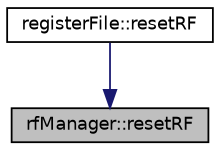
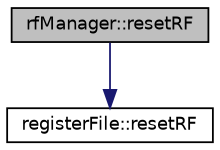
  digraph {
    rankdir=TB
    node [color=black fontname=Helvetica fontsize=10 shape=record style=filled]
    n1 [fillcolor=grey75 fontcolor=black height=0.2 label="rfManager::resetRF" width=0.4]
    n2 [fillcolor=white height=0.2 label="registerFile::resetRF" width=0.4]
-   n2 -> n1 [color=midnightblue fontname=Helvetica fontsize=10 labelfontname=Helvetica labelfontsize=10 style=solid]
+   n1 -> n2 [color=midnightblue fontname=Helvetica fontsize=10 labelfontname=Helvetica labelfontsize=10 style=solid]
  }
